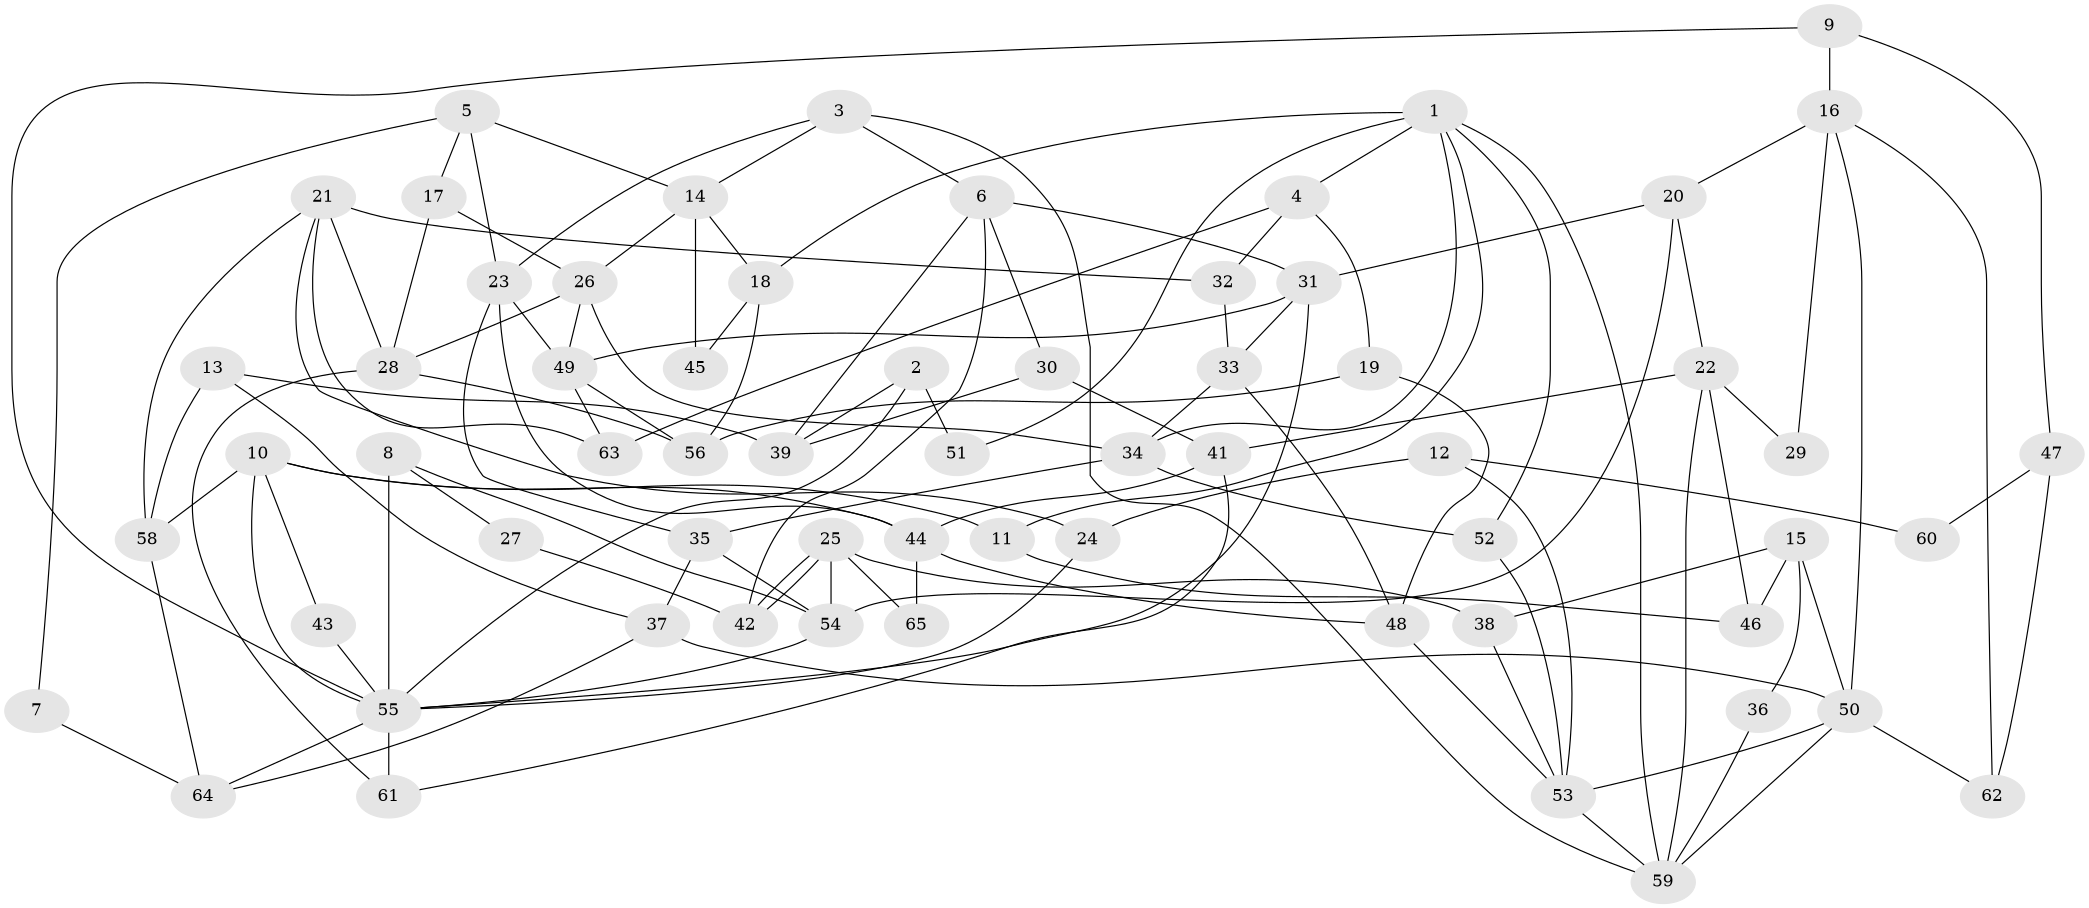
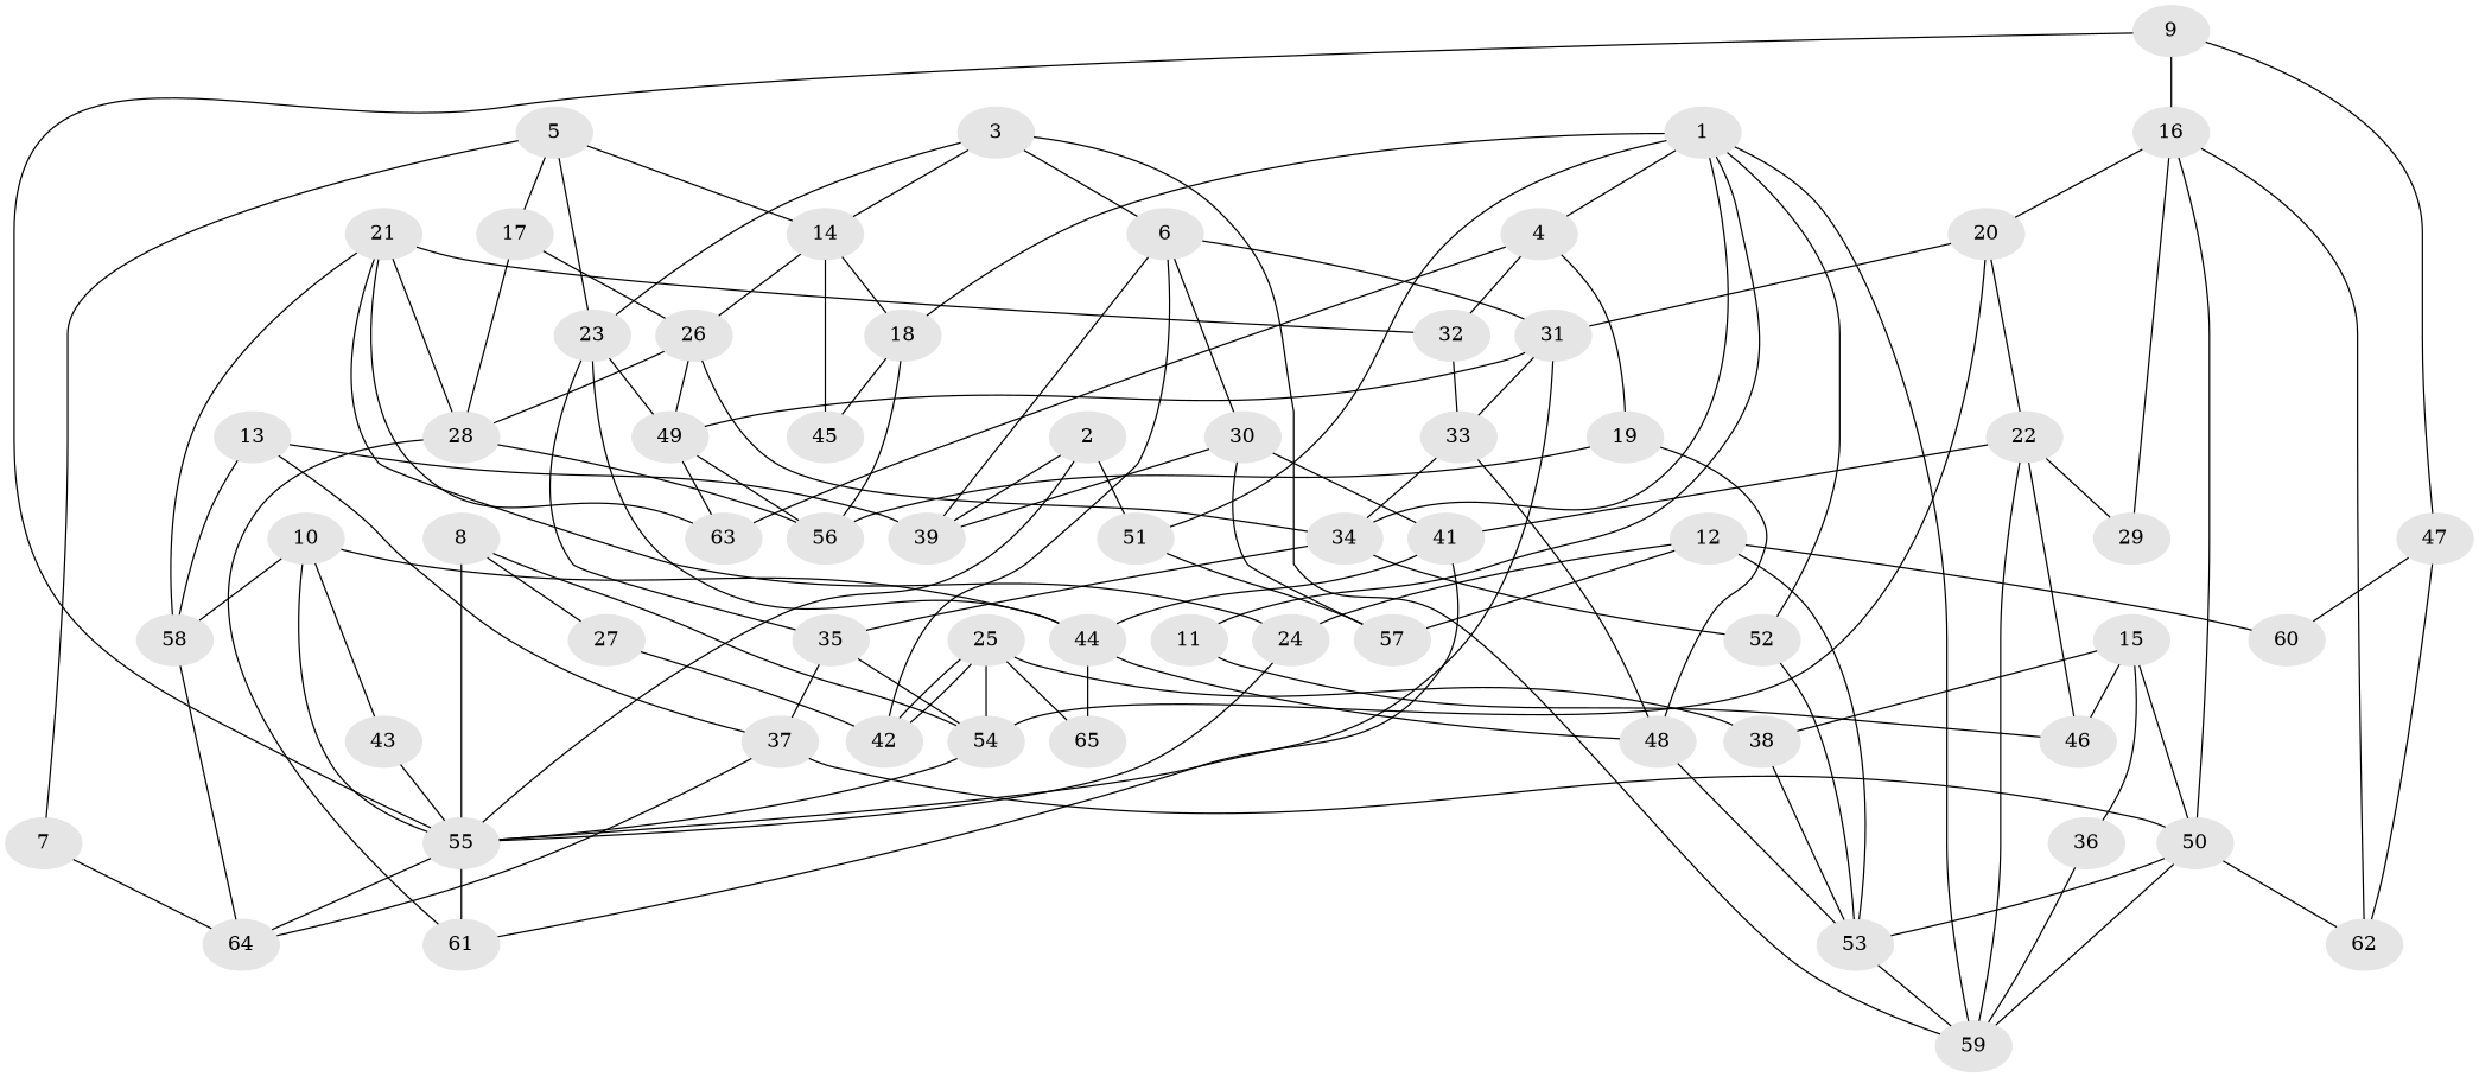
  graph {
    node [color=gray90 style=filled]
    1
    4
    11
    18
    34
    51
    52
    59
    19
    32
    63
    46
    45
    56
    35
+   57
    53
    2
    39
    55
    64
    61
    3
    6
    14
    23
    30
    31
    42
    26
    44
    49
    48
    33
    5
    7
    17
    28
    41
    8
    27
    54
    9
    16
    47
    50
    20
    29
    62
    60
    10
    43
    58
    65
    12
    24
    13
    37
    15
    36
    38
    22
    21
    25
    1 -- 4
    1 -- 11
    1 -- 18
    1 -- 34
    1 -- 51
    1 -- 52
    1 -- 59
    4 -- 19
    4 -- 32
    4 -- 63
    11 -- 46
    18 -- 45
    18 -- 56
    34 -- 52
    34 -- 35
+   51 -- 57
    52 -- 53
    19 -- 56
    19 -- 48
    32 -- 33
    35 -- 54
    35 -- 37
    53 -- 59
    2 -- 51
    2 -- 39
    2 -- 55
    55 -- 64
    55 -- 61
    3 -- 59
    3 -- 6
    3 -- 14
    3 -- 23
    6 -- 39
    6 -- 30
    6 -- 31
    6 -- 42
    14 -- 18
    14 -- 45
    14 -- 26
    23 -- 35
    23 -- 44
    23 -- 49
+   30 -- 57
    30 -- 39
    30 -- 41
    31 -- 55
    31 -- 49
    31 -- 33
    26 -- 34
    26 -- 49
    26 -- 28
    44 -- 48
    44 -- 65
    49 -- 63
    49 -- 56
    48 -- 53
    33 -- 34
    33 -- 48
    5 -- 14
    5 -- 23
    5 -- 7
    5 -- 17
    7 -- 64
    17 -- 26
    17 -- 28
    28 -- 56
    28 -- 61
    41 -- 61
    41 -- 44
    8 -- 55
    8 -- 27
    8 -- 54
    27 -- 42
    54 -- 55
    9 -- 55
    9 -- 16
    9 -- 47
    16 -- 50
    16 -- 20
    16 -- 29
    16 -- 62
    47 -- 62
    47 -- 60
    50 -- 59
    50 -- 53
    50 -- 62
    20 -- 31
    20 -- 54
    20 -- 22
-   10 -- 11
    10 -- 55
    10 -- 44
    10 -- 43
    10 -- 58
    43 -- 55
    58 -- 64
+   12 -- 57
    12 -- 53
    12 -- 60
    12 -- 24
    24 -- 55
    13 -- 39
    13 -- 58
    13 -- 37
    37 -- 64
    37 -- 50
    15 -- 46
    15 -- 50
    15 -- 36
    15 -- 38
    36 -- 59
    38 -- 53
    22 -- 59
    22 -- 46
    22 -- 41
    22 -- 29
    21 -- 32
    21 -- 63
    21 -- 28
    21 -- 58
    21 -- 24
    25 -- 42
    25 -- 42
    25 -- 54
    25 -- 65
    25 -- 38
  }
